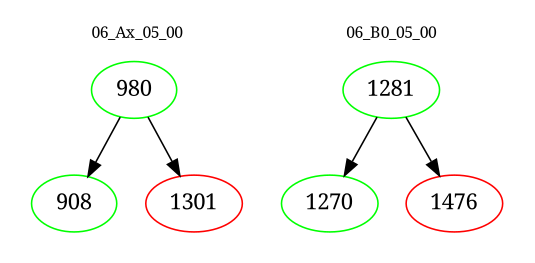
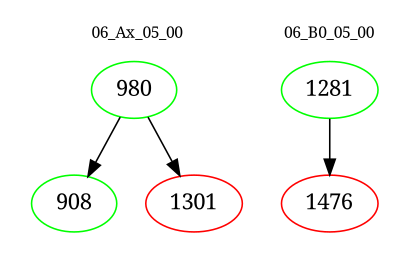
  digraph {
    fontname="Noto Serif"
    node [color=green fontname="Noto Serif"]
    edge [color=black fontname="Noto Serif"]
    n1 [label=980]
    n2 [label=908]
    n3 [color=red label=1301]
    n4 [label=1281]
-   n5 [label=1270]
    n6 [color=red label=1476]
    subgraph cluster_1 {
      color=white
      fontsize=10
      label="06_Ax_05_00"
      n1
      n2
      n3
    }
    subgraph cluster_2 {
      color=white
      fontsize=10
      label="06_B0_05_00"
      n4
-     n5
      n6
    }
    n1 -> n2
    n1 -> n3
-   n4 -> n5
    n4 -> n6
  }
